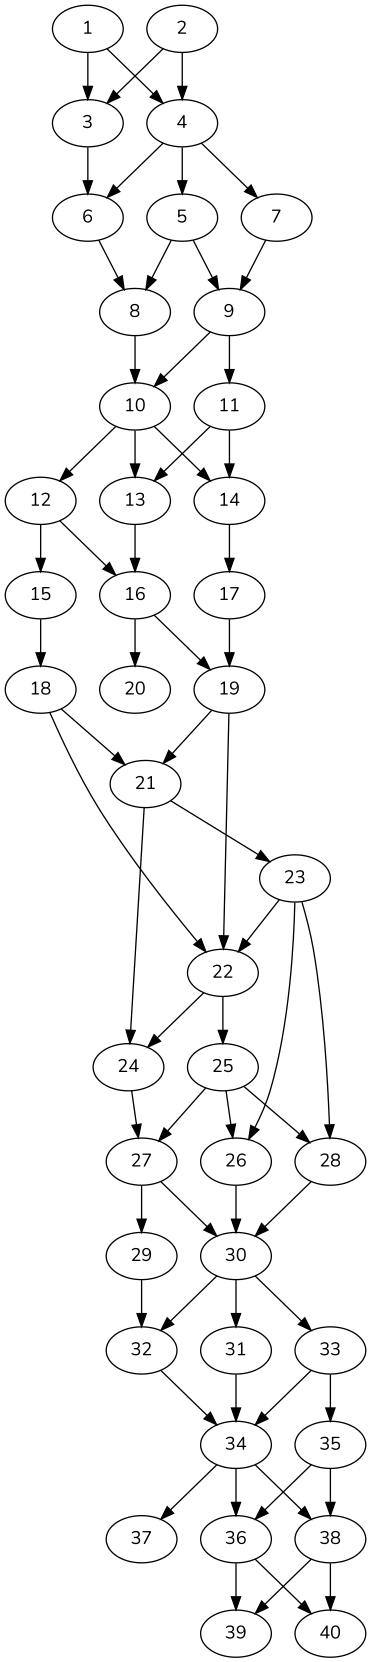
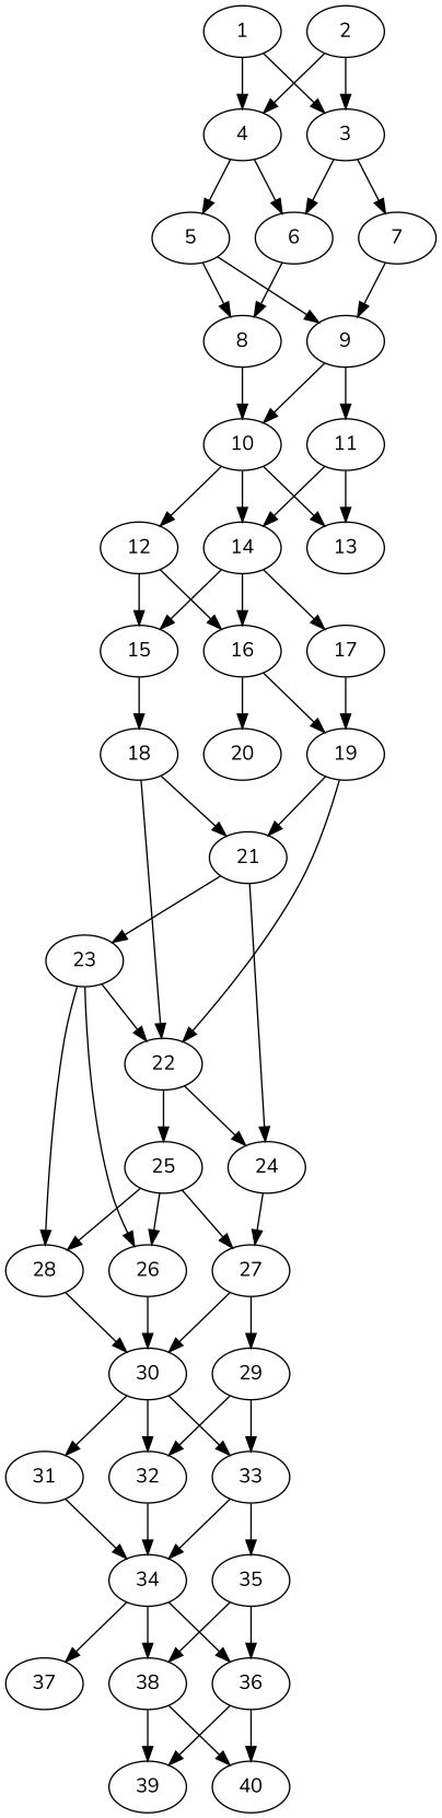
  digraph {
    fontname=Nunito
    node [alpha=0.16 expect_size=10833920 fontname=Nunito]
    edge [fontname=Nunito]
    1 [alpha=0.20 expect_size=15918080]
    3 [alpha=0.04 expect_size=31139840]
    4 [expect_size=46608384]
    6 [alpha=0.10 expect_size=26240000]
    5 [alpha=0.12 expect_size=9450496]
    7 [alpha=0.05 expect_size=27998208]
    8 [alpha=0.08 expect_size=11648000]
    9 [expect_size=10191872]
    2 [alpha=0.19 expect_size=48200704]
    10 [alpha=0.14 expect_size=34470912]
    11 [alpha=0.01 expect_size=31132672]
    12 [alpha=0.05 expect_size=30562304]
    13 [alpha=0.15 expect_size=29201408]
    14 [alpha=0.00 expect_size=39370752]
    15 [alpha=0.07 expect_size=30458880]
    16 [alpha=0.02]
    17 [alpha=0.18 expect_size=34778112]
    18 [alpha=0.09 expect_size=46781440]
    19 [expect_size=19374080]
    20 [alpha=0.04]
    21 [expect_size=44188672]
    22 [alpha=0.07 expect_size=47605760]
    23 [alpha=0.08 expect_size=11500544]
    24 [alpha=0.08 expect_size=47567872]
    25 [alpha=0.09 expect_size=47773696]
    26 [alpha=0.18 expect_size=16671744]
    28 [alpha=0.00 expect_size=16552960]
    27 [alpha=0.18 expect_size=20812800]
    30 [alpha=0.01 expect_size=26277888]
    29 [alpha=0.05 expect_size=36770816]
    32 [alpha=0.07 expect_size=25119744]
    33 [expect_size=40903680]
    31 [alpha=0.09 expect_size=34564096]
    34 [alpha=0.19 expect_size=13442048]
    35 [alpha=0.13 expect_size=31286272]
    36 [alpha=0.09 expect_size=51458048]
    37 [alpha=0.18 expect_size=47772672]
    38 [alpha=0.04 expect_size=42983424]
    39 [expect_size=43496448]
    40 [alpha=0.11 expect_size=7074816]
    1 -> 3
    1 -> 4
    3 -> 6
    4 -> 6
    4 -> 5
-   4 -> 7
+   3 -> 7
    6 -> 8
    5 -> 8
    5 -> 9
    7 -> 9
    8 -> 10
    9 -> 10
    9 -> 11
    2 -> 3
    2 -> 4
    10 -> 12
    10 -> 13
    10 -> 14
    11 -> 13
    11 -> 14
    12 -> 15
    12 -> 16
-   13 -> 16
+   14 -> 16
+   14 -> 15
    14 -> 17
    15 -> 18
    16 -> 19
    16 -> 20
    17 -> 19
    18 -> 21
    18 -> 22
    19 -> 21
    19 -> 22
    21 -> 23
    21 -> 24
    22 -> 24
    22 -> 25
    23 -> 22
    23 -> 26
    23 -> 28
    24 -> 27
    25 -> 26
    25 -> 28
    25 -> 27
    26 -> 30
    28 -> 30
    27 -> 30
    27 -> 29
    30 -> 32
    30 -> 33
    30 -> 31
    29 -> 32
+   29 -> 33
    32 -> 34
    33 -> 34
    33 -> 35
    31 -> 34
    34 -> 36
    34 -> 37
    34 -> 38
    35 -> 36
    35 -> 38
    36 -> 39
    36 -> 40
    38 -> 39
    38 -> 40
  }
